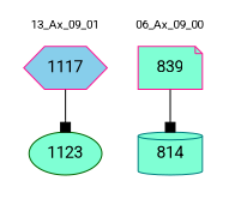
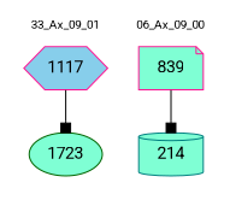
  digraph {
    fontname=Roboto
    node [color=deeppink fillcolor=aquamarine fontname=Roboto style=filled]
    edge [arrowhead=box color=black fontname=Roboto style=solid]
    n1 [fillcolor=skyblue label=1117 shape=hexagon]
-   n2 [color=darkgreen label=1123 shape=ellipse]
+   n2 [color=darkgreen label=1723 shape=ellipse]
    n3 [label=839 shape=note]
-   n4 [color=teal label=814 shape=cylinder]
+   n4 [color=teal label=214 shape=cylinder]
    subgraph cluster_1 {
      color=white
      fontsize=10
-     label="13_Ax_09_01"
+     label="33_Ax_09_01"
      n1
      n2
    }
    subgraph cluster_2 {
      color=white
      fontsize=10
      label="06_Ax_09_00"
      n3
      n4
    }
    n1 -> n2
    n3 -> n4
  }
